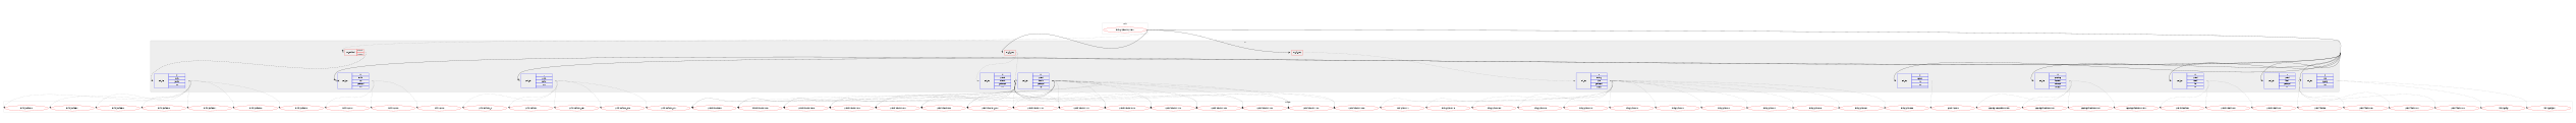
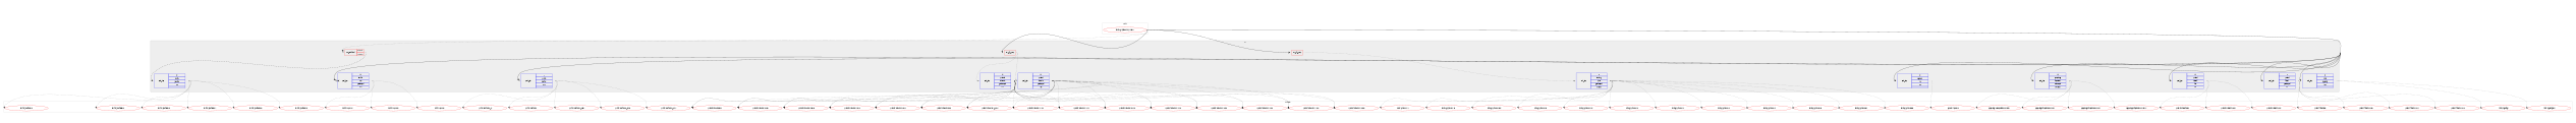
  digraph {
    compound=true
    concentrate=true
    fontname="Patrick Hand"
    fontsize=10
    newrank=true
    rankdir=TB
    ranksep=1.5
    node [color=red fontname="Patrick Hand" fontsize=10]
    edge [arrowhead=vee fontname="Patrick Hand" headport=w style=dotted tailport=e weight=100]
    n1 [label="dev-lang/spidermonkey-1.8.5-r6" width=4]
    n2 [color=blue label=<<TABLE BORDER="0" CELLBORDER="1" CELLSPACING="0" CELLPADDING="4" WIDTH="220"><TR><TD ROWSPAN="6" CELLPADDING="30">pack_dep</TD></TR><TR><TD WIDTH="110">no</TD></TR><TR><TD>dev-lang</TD></TR><TR><TD>python</TD></TR><TR><TD>greaterequal</TD></TR><TR><TD>2.7.5-r2</TD></TR></TABLE>> shape=none]
    n3 [label=<<TABLE BORDER="0" CELLBORDER="1" CELLSPACING="0" CELLPADDING="4"><TR><TD CELLPADDING="10">any_of_group</TD></TR></TABLE>> shape=none]
    n4 [color=blue label=<<TABLE BORDER="0" CELLBORDER="1" CELLSPACING="0" CELLPADDING="4" WIDTH="220"><TR><TD ROWSPAN="6" CELLPADDING="30">pack_dep</TD></TR><TR><TD WIDTH="110">no</TD></TR><TR><TD>sys-devel</TD></TR><TR><TD>automake</TD></TR><TR><TD>greaterequal</TD></TR><TR><TD>1.16.1</TD></TR></TABLE>> shape=none]
    n5 [color=blue label=<<TABLE BORDER="0" CELLBORDER="1" CELLSPACING="0" CELLPADDING="4" WIDTH="220"><TR><TD ROWSPAN="6" CELLPADDING="30">pack_dep</TD></TR><TR><TD WIDTH="110">no</TD></TR><TR><TD>sys-devel</TD></TR><TR><TD>automake</TD></TR><TR><TD>greaterequal</TD></TR><TR><TD>1.15.1</TD></TR></TABLE>> shape=none]
    n6 [label=<<TABLE BORDER="0" CELLBORDER="1" CELLSPACING="0" CELLPADDING="4"><TR><TD CELLPADDING="10">any_of_group</TD></TR></TABLE>> shape=none]
    n7 [color=blue label=<<TABLE BORDER="0" CELLBORDER="1" CELLSPACING="0" CELLPADDING="4" WIDTH="220"><TR><TD ROWSPAN="6" CELLPADDING="30">pack_dep</TD></TR><TR><TD WIDTH="110">no</TD></TR><TR><TD>app-arch</TD></TR><TR><TD>zip</TD></TR><TR><TD>none</TD></TR><TR><TD></TD></TR></TABLE>> shape=none]
    n8 [color=blue label=<<TABLE BORDER="0" CELLBORDER="1" CELLSPACING="0" CELLPADDING="4" WIDTH="220"><TR><TD ROWSPAN="6" CELLPADDING="30">pack_dep</TD></TR><TR><TD WIDTH="110">no</TD></TR><TR><TD>app-portage</TD></TR><TR><TD>elt-patches</TD></TR><TR><TD>greaterequal</TD></TR><TR><TD>20170815</TD></TR></TABLE>> shape=none]
    n9 [color=blue label=<<TABLE BORDER="0" CELLBORDER="1" CELLSPACING="0" CELLPADDING="4" WIDTH="220"><TR><TD ROWSPAN="6" CELLPADDING="30">pack_dep</TD></TR><TR><TD WIDTH="110">no</TD></TR><TR><TD>sys-devel</TD></TR><TR><TD>autoconf</TD></TR><TR><TD>tilde</TD></TR><TR><TD>2.13</TD></TR></TABLE>> shape=none]
    n10 [color=blue label=<<TABLE BORDER="0" CELLBORDER="1" CELLSPACING="0" CELLPADDING="4" WIDTH="220"><TR><TD ROWSPAN="6" CELLPADDING="30">pack_dep</TD></TR><TR><TD WIDTH="110">no</TD></TR><TR><TD>sys-devel</TD></TR><TR><TD>libtool</TD></TR><TR><TD>greaterequal</TD></TR><TR><TD>2.4</TD></TR></TABLE>> shape=none]
    n11 [color=blue label=<<TABLE BORDER="0" CELLBORDER="1" CELLSPACING="0" CELLPADDING="4" WIDTH="220"><TR><TD ROWSPAN="6" CELLPADDING="30">pack_dep</TD></TR><TR><TD WIDTH="110">no</TD></TR><TR><TD>virtual</TD></TR><TR><TD>pkgconfig</TD></TR><TR><TD>none</TD></TR><TR><TD></TD></TR></TABLE>> shape=none]
    n12 [color=blue label=<<TABLE BORDER="0" CELLBORDER="1" CELLSPACING="0" CELLPADDING="4" WIDTH="220"><TR><TD ROWSPAN="6" CELLPADDING="30">pack_dep</TD></TR><TR><TD WIDTH="110">no</TD></TR><TR><TD>dev-libs</TD></TR><TR><TD>jemalloc</TD></TR><TR><TD>none</TD></TR><TR><TD></TD></TR></TABLE>> shape=none]
    n13 [label=<<TABLE BORDER="0" CELLBORDER="1" CELLSPACING="0" CELLPADDING="4"><TR><TD ROWSPAN="3" CELLPADDING="10">use_conditional</TD></TR><TR><TD>automake</TD></TR><TR><TD>x64-macos</TD></TR></TABLE>> shape=none]
    n14 [color=blue label=<<TABLE BORDER="0" CELLBORDER="1" CELLSPACING="0" CELLPADDING="4" WIDTH="220"><TR><TD ROWSPAN="6" CELLPADDING="30">pack_dep</TD></TR><TR><TD WIDTH="110">no</TD></TR><TR><TD>dev-libs</TD></TR><TR><TD>nspr</TD></TR><TR><TD>greaterequal</TD></TR><TR><TD>4.7.0</TD></TR></TABLE>> shape=none]
    n15 [color=blue label=<<TABLE BORDER="0" CELLBORDER="1" CELLSPACING="0" CELLPADDING="4" WIDTH="220"><TR><TD ROWSPAN="6" CELLPADDING="30">pack_dep</TD></TR><TR><TD WIDTH="110">no</TD></TR><TR><TD>sys-libs</TD></TR><TR><TD>readline</TD></TR><TR><TD>none</TD></TR><TR><TD></TD></TR></TABLE>> shape=none]
    n16 [label="dev-lang/python-2.7.15" width=4]
    n17 [label="dev-dev/python-2.7.16" width=4]
    n18 [label="dev-lang/python-3.5.5" width=4]
    n19 [label="dev-lang/python-3.5.7" width=4]
    n20 [label="dev-lang/python-3.6.5" width=4]
    n21 [label="dev-lang/python-3.6.8" width=4]
    n22 [label="dev-lang/python-3.6.9" width=4]
    n23 [label="dev-lang/python-3.7.2" width=4]
    n24 [label="dev-lang/python-3.7.3" width=4]
    n25 [label="dev-lang/python-3.7.4-r1" width=4]
    n26 [label="dev-lang/python-3.7.5" width=4]
    n27 [label="dev-lang/python-3.7.5-r1" width=4]
    n28 [label="sys-devel/automake-1.10.3-r3" width=4]
    n29 [label="sys-devel/automake-1.11.6-r3" width=4]
    n30 [label="sys-devel/automake-1.12.6-r2" width=4]
    n31 [label="sys-devel/automake-1.13.4-r2" width=4]
    n32 [label="sys-devel/automake-1.14.1-r2" width=4]
    n33 [label="sys-devel/automake-1.15.1-r2" width=4]
    n34 [label="sys-devel/automake-1.16.1-r1" width=4]
    n35 [label="sys-devel/automake-1.16.1-r2" width=4]
    n36 [label="sys-devel/automake-1.4_p6-r2" width=4]
    n37 [label="sys-devel/automake-1.5-r2" width=4]
    n38 [label="sys-devel/automake-1.6.3-r2" width=4]
    n39 [label="sys-devel/automake-1.7.9-r3" width=4]
    n40 [label="sys-devel/automake-1.8.5-r5" width=4]
-   n41 [label="elt-devel/automake-1.9.6-r5" width=4]
+   n41 [label="sys-devel/automake-1.9.6-r5" width=4]
    n42 [label="sys-devel/automake-9999" width=4]
    n43 [label="app-arch/zip-3.0-r3" width=4]
    n44 [label="app-portage/elt-patches-20170317" width=4]
    n45 [label="app-portage/elt-patches-20170422" width=4]
    n46 [label="app-portage/macos-patches-20170815" width=4]
    n47 [label="app-portage/elt-patches-22170826.1" width=4]
    n48 [label="sys-devel/autoconf-2.64-r1" width=4]
    n49 [label="sys-devel/autoconf-2.69-r4" width=4]
    n50 [label="sys-devel/autoconf-9999" width=4]
    n51 [label="sys-devel/libtool-2.4.6-r3" width=4]
    n52 [label="sys-devel/libtool-2.4.6-r4" width=4]
    n53 [label="sys-devel/libtool-2.4.6-r5" width=4]
    n54 [label="sys-devel/libtool-9999" width=4]
    n55 [label="virtual/pkgconfig-0-r1" width=4]
    n56 [label="virtual/pkgconfig-1" width=4]
    n57 [label="dev-libs/jemalloc-3.6.0" width=4]
    n58 [label="dev-libs/jemalloc-4.4.0" width=4]
    n59 [label="dev-libs/jemalloc-4.5.0" width=4]
    n60 [label="dev-libs/jemalloc-5.8.1" width=4]
    n61 [label="dev-libs/jemalloc-5.1.0" width=4]
    n62 [label="dev-libs/jemalloc-5.2.0" width=4]
-   n63 [label="dev-libs/jemalloc-5.2.1" width=4]
    n64 [label="dev-libs/nspr-9.20" width=4]
    n65 [label="dev-libs/nspr-4.22" width=4]
    n66 [label="dev-libs/nspr-4.23" width=4]
    n67 [label="sys-libs/readline-6.3_p8-r3" width=4]
    n68 [label="sys-libs/readline-7.0_p5-r1" width=4]
    n69 [label="sys-libs/readline-8.0" width=4]
    n70 [label="sys-libs/readline-8.0_p1" width=4]
    n71 [label="sys-libs/readline-8.0_p1-r1" width=4]
    subgraph cluster_1 {
      color=gray
      label=<<i>ebuild</i>>
      rank=same
      n1
    }
    subgraph cluster_2 {
      color=gray
      label=<<i>dependencies</i>>
      subgraph cluster_3 {
        color=gray
        fillcolor="#eeeeee"
        label=<<i>compile</i>>
        style=filled
        subgraph sub_4 {
          color=gray
          fillcolor="#eeeeee"
          label=<<i>compile</i>>
          style=filled
          n3
          subgraph sub_5 {
            color=gray
            fillcolor="#eeeeee"
            label=<<i>compile</i>>
            style=filled
            n2
          }
        }
        subgraph sub_6 {
          color=gray
          fillcolor="#eeeeee"
          label=<<i>compile</i>>
          style=filled
          n6
          subgraph sub_7 {
            color=gray
            fillcolor="#eeeeee"
            label=<<i>compile</i>>
            style=filled
            n4
          }
          subgraph sub_8 {
            color=gray
            fillcolor="#eeeeee"
            label=<<i>compile</i>>
            style=filled
            n5
          }
        }
        subgraph sub_9 {
          color=gray
          fillcolor="#eeeeee"
          label=<<i>compile</i>>
          style=filled
          n7
        }
        subgraph sub_10 {
          color=gray
          fillcolor="#eeeeee"
          label=<<i>compile</i>>
          style=filled
          n8
        }
        subgraph sub_11 {
          color=gray
          fillcolor="#eeeeee"
          label=<<i>compile</i>>
          style=filled
          n9
        }
        subgraph sub_12 {
          color=gray
          fillcolor="#eeeeee"
          label=<<i>compile</i>>
          style=filled
          n10
        }
        subgraph sub_13 {
          color=gray
          fillcolor="#eeeeee"
          label=<<i>compile</i>>
          style=filled
          n11
        }
      }
      subgraph cluster_14 {
        color=gray
        fillcolor="#eeeeee"
        label=<<i>compile and run</i>>
        style=filled
        subgraph sub_15 {
          color=gray
          fillcolor="#eeeeee"
          label=<<i>compile and run</i>>
          style=filled
          n13
          subgraph sub_16 {
            color=gray
            fillcolor="#eeeeee"
            label=<<i>compile and run</i>>
            style=filled
            n12
          }
        }
        subgraph sub_17 {
          color=gray
          fillcolor="#eeeeee"
          label=<<i>compile and run</i>>
          style=filled
          n14
        }
        subgraph sub_18 {
          color=gray
          fillcolor="#eeeeee"
          label=<<i>compile and run</i>>
          style=filled
          n15
        }
      }
      subgraph cluster_19 {
        color=gray
        fillcolor="#eeeeee"
        label=<<i>run</i>>
        style=filled
      }
    }
    subgraph cluster_20 {
      color=gray
      label=<<i>candidates</i>>
      rank=same
      subgraph sub_21 {
        color=black
        label=<<i>candidates</i>>
        nodesep=1
        rank=same
        n16
        n17
        n18
        n19
        n20
        n21
        n22
        n23
        n24
        n25
        n26
        n27
      }
      subgraph sub_22 {
        color=black
        label=<<i>candidates</i>>
        nodesep=1
        rank=same
        n28
        n29
        n30
        n31
        n32
        n33
        n34
        n35
        n36
        n37
        n38
        n39
        n40
        n41
        n42
      }
      subgraph sub_23 {
        color=black
        label=<<i>candidates</i>>
        nodesep=1
        rank=same
        n28
        n29
        n30
        n31
        n32
        n33
        n34
        n35
        n36
        n37
        n38
        n39
        n40
        n41
        n42
      }
      subgraph sub_24 {
        color=black
        label=<<i>candidates</i>>
        nodesep=1
        rank=same
        n43
      }
      subgraph sub_25 {
        color=black
        label=<<i>candidates</i>>
        nodesep=1
        rank=same
        n44
        n45
        n46
        n47
      }
      subgraph sub_26 {
        color=black
        label=<<i>candidates</i>>
        nodesep=1
        rank=same
        n48
        n49
        n50
      }
      subgraph sub_27 {
        color=black
        label=<<i>candidates</i>>
        nodesep=1
        rank=same
        n51
        n52
        n53
        n54
      }
      subgraph sub_28 {
        color=black
        label=<<i>candidates</i>>
        nodesep=1
        rank=same
        n55
        n56
      }
      subgraph sub_29 {
        color=black
        label=<<i>candidates</i>>
        nodesep=1
        rank=same
        n57
        n58
        n59
        n60
        n61
        n62
-       n63
      }
      subgraph sub_30 {
        color=black
        label=<<i>candidates</i>>
        nodesep=1
        rank=same
        n64
        n65
        n66
      }
      subgraph sub_31 {
        color=black
        label=<<i>candidates</i>>
        nodesep=1
        rank=same
        n67
        n68
        n69
        n70
        n71
      }
    }
    n1 -> n3 [style=solid weight=20]
    n1 -> n6 [style=solid weight=20]
    n1 -> n7 [style=solid weight=20]
    n1 -> n8 [style=solid weight=20]
    n1 -> n9 [style=solid weight=20]
    n1 -> n10 [style=solid weight=20]
    n1 -> n11 [style=solid weight=20]
    n1 -> n13 [arrowhead=odotvee weight=20]
    n1 -> n14 [arrowhead=odotvee style=solid weight=20]
    n1 -> n15 [arrowhead=odotvee style=solid weight=20]
    n2 -> n16
    n2 -> n17
    n2 -> n18
    n2 -> n19
    n2 -> n20
    n2 -> n21
    n2 -> n22
    n2 -> n23
    n2 -> n24
    n2 -> n25
    n2 -> n26
    n2 -> n27
    n3 -> n2 [arrowhead=oinv weight=20]
    n4 -> n28
    n4 -> n29
    n4 -> n30
    n4 -> n31
    n4 -> n32
    n4 -> n33
    n4 -> n34
    n4 -> n35
    n4 -> n36
    n4 -> n37
    n4 -> n38
    n4 -> n39
    n4 -> n40
    n4 -> n41
    n4 -> n42
    n5 -> n28
    n5 -> n29
    n5 -> n30
    n5 -> n31
    n5 -> n32
    n5 -> n33
    n5 -> n34
    n5 -> n35
    n5 -> n36
    n5 -> n37
    n5 -> n38
    n5 -> n39
    n5 -> n40
    n5 -> n41
    n5 -> n42
    n6 -> n4 [arrowhead=oinv weight=20]
    n6 -> n5 [arrowhead=oinv weight=20]
    n7 -> n43
    n8 -> n44
    n8 -> n45
    n8 -> n46
    n8 -> n47
    n9 -> n48
    n9 -> n49
    n9 -> n50
    n10 -> n51
    n10 -> n52
    n10 -> n53
    n10 -> n54
    n11 -> n55
    n11 -> n56
    n12 -> n57
    n12 -> n58
    n12 -> n59
    n12 -> n60
    n12 -> n61
    n12 -> n62
-   n12 -> n63
    n13 -> n12 [style=dashed weight=20]
    n14 -> n64
    n14 -> n65
    n14 -> n66
    n15 -> n67
    n15 -> n68
    n15 -> n69
    n15 -> n70
    n15 -> n71
  }
